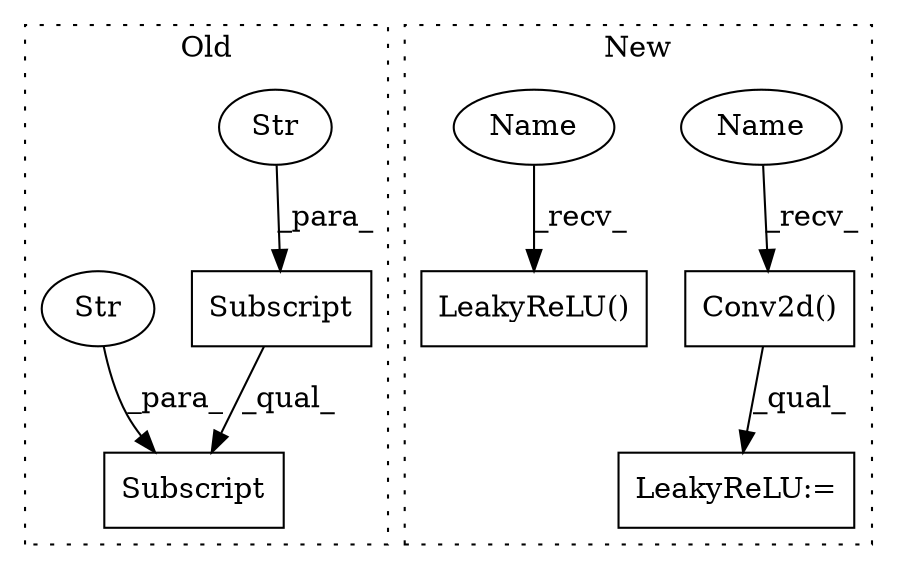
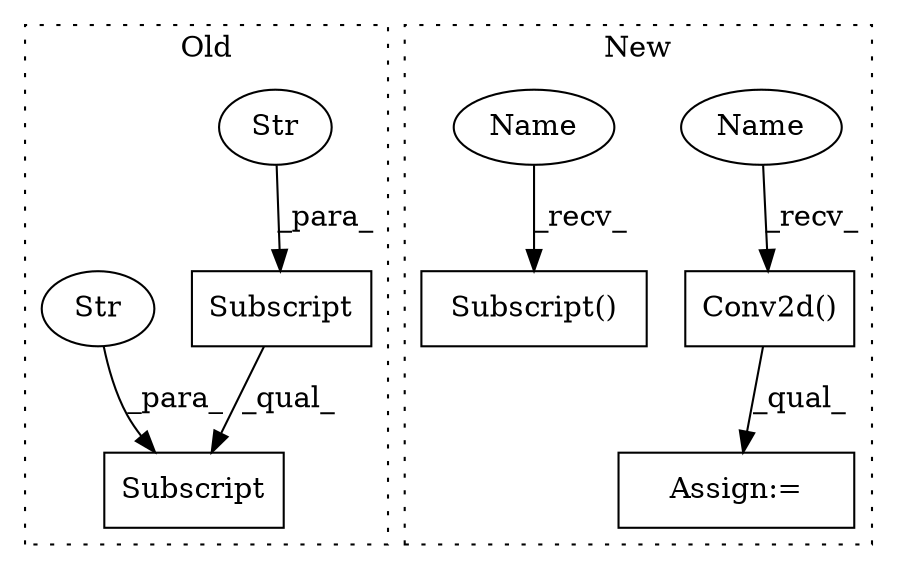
  digraph {
    fontname="DejaVu Serif"
    node [a=63 fontname="DejaVu Serif" l=11 s="469,0" shape=box]
    edge [fontname="DejaVu Serif"]
    n1 [l="19,0" label=Subscript]
    n2 [a=66 label=Str s=476 shape=ellipse]
    n3 [l="32,0" label=Subscript]
    n4 [a=66 label=Str s=489 shape=ellipse]
-   n5 [a=75 l=32 label="LeakyReLU()" s=678]
+   n5 [a=75 l=32 label="Subscript()" s=678]
    n6 [a=75 l=77 label="Conv2d()" s=1489]
-   n7 [a=68 l=3 label="LeakyReLU:=" s=1379]
+   n7 [a=68 l=3 label="Assign:=" s=1379]
    n8 [a=87 l=2 label=Name s=1489 shape=ellipse]
    n9 [a=87 l=2 label=Name s=678 shape=ellipse]
    subgraph cluster_1 {
      label=Old
      style=dotted
      n1
      n2
      n3
      n4
    }
    subgraph cluster_2 {
      label=New
      style=dotted
      n5
      n6
      n7
      n8
      n9
    }
    n1 -> n3 [label=_qual_]
    n2 -> n1 [label=_para_]
    n4 -> n3 [label=_para_]
    n6 -> n7 [label=_qual_]
    n8 -> n6 [label=_recv_]
    n9 -> n5 [label=_recv_]
  }
